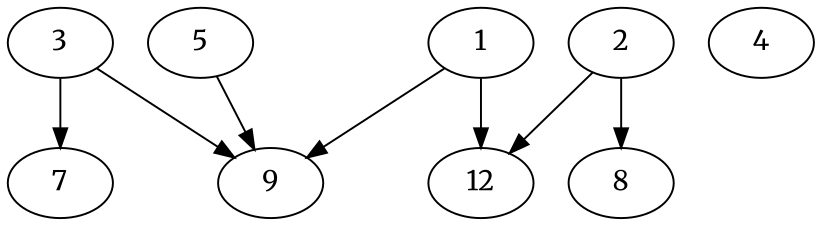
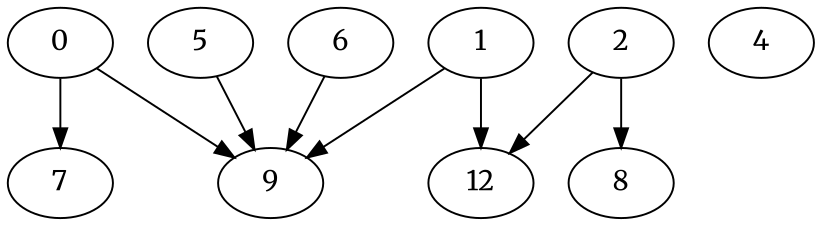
  digraph {
    fontname=Merriweather
    node [alpha=0.04 fontname=Merriweather]
    edge [fontname=Merriweather]
    1 [expect_size=16315392]
    9 [alpha=0.11 expect_size=18560000]
    n3 [alpha=0.13 expect_size=14051328 label=12]
    2 [alpha=0.08 expect_size=21534720]
    8 [alpha=0.13 expect_size=26123264]
-   3 [expect_size=43072512]
+   3 [expect_size=43072512 label=0]
    7 [alpha=0.17 expect_size=10991616]
    4 [alpha=0.02 expect_size=14321664]
    5 [alpha=0.20 expect_size=26087424]
+   6 [alpha=0.06 expect_size=29579264]
    1 -> 9
    1 -> n3
    2 -> n3
    2 -> 8
    3 -> 9
    3 -> 7
    5 -> 9
+   6 -> 9
  }
